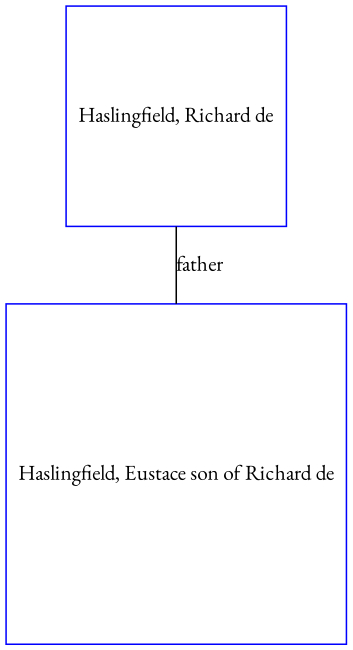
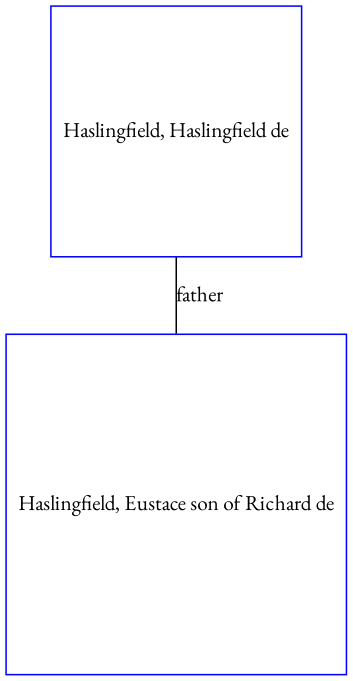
  digraph {
    fontname="EB Garamond"
    node [color=blue regular=1 shape=box fontname="EB Garamond"]
    n1 [label="Haslingfield, Eustace son of Richard de"]
-   n2 [label="Haslingfield, Richard de"]
+   n2 [label="Haslingfield, Haslingfield de"]
    n2 -> n1 [arrowsize=0.0 dir=none label=father fontname="EB Garamond"]
  }
